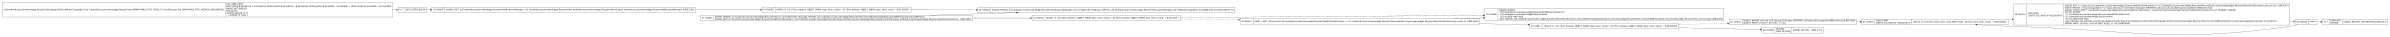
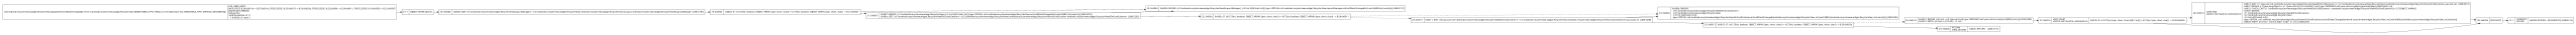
  digraph {
    fontname="Noto Sans"
    rankdir=LR
    node [fontname="Noto Sans" shape=record]
    edge [fontname="Noto Sans"]
-   n1 [label="{16\:\ ?|MTH_ENTER_BLOCK\l}"]
+   n1 [label="{16\:\ ?|OBJECT_ENTER_BLOCK\l}"]
    n2 [label="{18\:\ 0x0000|0x0000: IGET  (r0 I:androidx.recyclerview.widget.RecyclerView$LayoutManager) = (r2 I:androidx.recyclerview.widget.RecyclerView) androidx.recyclerview.widget.RecyclerView.mLayout androidx.recyclerview.widget.RecyclerView$LayoutManager  (LINE:5196)\l}"]
    n3 [label="{19\:\ 0x0002|0x0002: IF  (r0 I:??[int, boolean, OBJECT, ARRAY, byte, short, char]) == (0 ??[int, boolean, OBJECT, ARRAY, byte, short, char])  \-\> B:21:0x0007 \l}"]
    n4 [label="{20\:\ 0x0004|0x0004: INVOKE  (r0 I:androidx.recyclerview.widget.RecyclerView$LayoutManager), (r3 I:int A[D('state' int)]) type: VIRTUAL call: androidx.recyclerview.widget.RecyclerView.LayoutManager.onScrollStateChanged(int):void A[MD:(int):void (m)] (LINE:5197)\l}"]
    n5 [label="{21\:\ 0x0007|0x0007: INVOKE  (r2 I:androidx.recyclerview.widget.RecyclerView), (r3 I:int A[D('state' int)]) type: VIRTUAL call: androidx.recyclerview.widget.RecyclerView.onScrollStateChanged(int):void A[MD:(int):void (m)] (LINE:5202)\l0x000a: IGET  (r0 I:androidx.recyclerview.widget.RecyclerView$OnScrollListener) = (r2 I:androidx.recyclerview.widget.RecyclerView) androidx.recyclerview.widget.RecyclerView.mScrollListener androidx.recyclerview.widget.RecyclerView$OnScrollListener  (LINE:5205)\l}"]
    n6 [label="{22\:\ 0x000c|0x000c: IF  (r0 I:??[int, boolean, OBJECT, ARRAY, byte, short, char]) == (0 ??[int, boolean, OBJECT, ARRAY, byte, short, char])  \-\> B:24:0x0011 \l}"]
    n7 [label="{23\:\ 0x000e|0x000e: INVOKE  \l  (r0 I:androidx.recyclerview.widget.RecyclerView$OnScrollListener)\l  (r2 I:androidx.recyclerview.widget.RecyclerView)\l  (r3 I:int A[D('state' int)])\l type: VIRTUAL call: androidx.recyclerview.widget.RecyclerView.OnScrollListener.onScrollStateChanged(androidx.recyclerview.widget.RecyclerView, int):void A[MD:(androidx.recyclerview.widget.RecyclerView, int):void (m)] (LINE:5206)\l}"]
    n8 [label="{24\:\ 0x0011|0x0011: IGET  (r0 I:java.util.List\<androidx.recyclerview.widget.RecyclerView$OnScrollListener\>) = (r2 I:androidx.recyclerview.widget.RecyclerView) androidx.recyclerview.widget.RecyclerView.mScrollListeners java.util.List  (LINE:5208)\l}"]
    n9 [label="{25\:\ 0x0013|0x0013: IF  (r0 I:??[int, boolean, OBJECT, ARRAY, byte, short, char]) == (0 ??[int, boolean, OBJECT, ARRAY, byte, short, char])  \-\> B:29:0x002b \l}"]
    n10 [label="{26\:\ 0x0015|0x0015: INVOKE  (r0 I:int) = (r0 I:java.util.List) type: INTERFACE call: java.util.List.size():int A[MD:():int (c)] (LINE:5209)\l0x0019: ARITH  (r0 I:int) = (r0 I:int) + (\-1 int) \l}"]
    n11 [label="{29\:\ 0x002b|RETURN\lORIG_RETURN\l|0x002b: RETURN    (LINE:5113)\l}"]
    n12 [label="{27\:\ 0x001b|LOOP_START\lLOOP:0: B:27:0x001b\-\>B:28:0x001d\l|0x001b: IF  (r0 I:??[int, byte, short, char] A[D('i' int)]) \< (0 ??[int, byte, short, char])  \-\> B:30:0x002b \l}"]
    n13 [label="{28\:\ 0x001d|LOOP_END\lLOOP:0: B:27:0x001b\-\>B:28:0x001d\l|0x001d: IGET  (r1 I:java.util.List\<androidx.recyclerview.widget.RecyclerView$OnScrollListener\>) = (r2 I:androidx.recyclerview.widget.RecyclerView) androidx.recyclerview.widget.RecyclerView.mScrollListeners java.util.List  (LINE:5210)\l0x001f: INVOKE  (r1 I:java.lang.Object) = (r1 I:java.util.List), (r0 I:int A[D('i' int)]) type: INTERFACE call: java.util.List.get(int):java.lang.Object A[MD:(int):E (c)]\l0x0023: CHECK_CAST (r1 I:androidx.recyclerview.widget.RecyclerView$OnScrollListener) = (androidx.recyclerview.widget.RecyclerView$OnScrollListener) (r1 I:??[OBJECT, ARRAY]) \l0x1025: INVOKE  \l  (r1 I:androidx.recyclerview.widget.RecyclerView$OnScrollListener)\l  (r2 I:androidx.recyclerview.widget.RecyclerView)\l  (r3 I:int A[D('state' int)])\l type: VIRTUAL call: androidx.recyclerview.widget.RecyclerView.OnScrollListener.onScrollStateChanged(androidx.recyclerview.widget.RecyclerView, int):void A[MD:(androidx.recyclerview.widget.RecyclerView, int):void (m)]\l0x0028: ARITH  (r0 I:int) = (r0 I:int A[D('i' int)]) + (\-1 int)  (LINE:5209)\l}"]
-   n14 [label="{30\:\ 0x002b|ARRAY\l}"]
+   n14 [label="{30\:\ 0x002b|SYNTHETIC\l}"]
    n15 [label="{31\:\ ?|SYNTHETIC\lRETURN\l|0x002b: RETURN   A[SYNTHETIC] (LINE:5213)\l}"]
    n16 [label="{void androidx.recyclerview.widget.RecyclerView.dispatchOnScrollStateChanged((r2 'this' I:androidx.recyclerview.widget.RecyclerView A[IMMUTABLE_TYPE, THIS]), (r3 I:int A[D('state' int), IMMUTABLE_TYPE, METHOD_ARGUMENT]))  | USE_LINES_HINTS\lBACK_EDGE: B:28:0x001d \-\> B:27:0x001b, CROSS_EDGE: B:25:0x0013 \-\> B:29:0x002b, CROSS_EDGE: B:22:0x000c \-\> B:24:0x0011, CROSS_EDGE: B:19:0x0002 \-\> B:21:0x0007\lINLINE_NOT_NEEDED\lDebug Info:\l  0x001b\-0x002b: r0 'i' I\l  \-1 \-0x002b: r3 'state' I\l}"]
    n1 -> n2
    n2 -> n3
    n3 -> n4 [style=solid]
+   n3 -> n5
    n5 -> n4
    n5 -> n6
-   n6 -> n7 [style=solid]
+   n6 -> n7 [style=dashed]
    n6 -> n8 [style=dashed]
    n8 -> n7
    n8 -> n9
    n9 -> n10 [style=dashed]
    n9 -> n11
    n10 -> n12
    n12 -> n13 [style=dashed]
-   n14 -> n12
+   n12 -> n14
    n13 -> n14
    n14 -> n15
    n16 -> n1
  }
